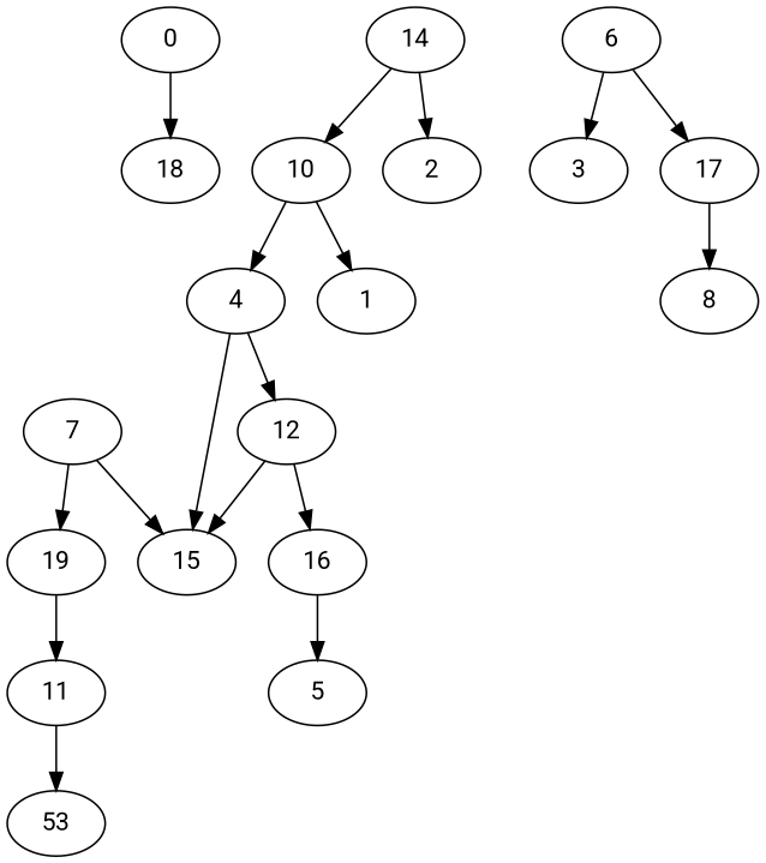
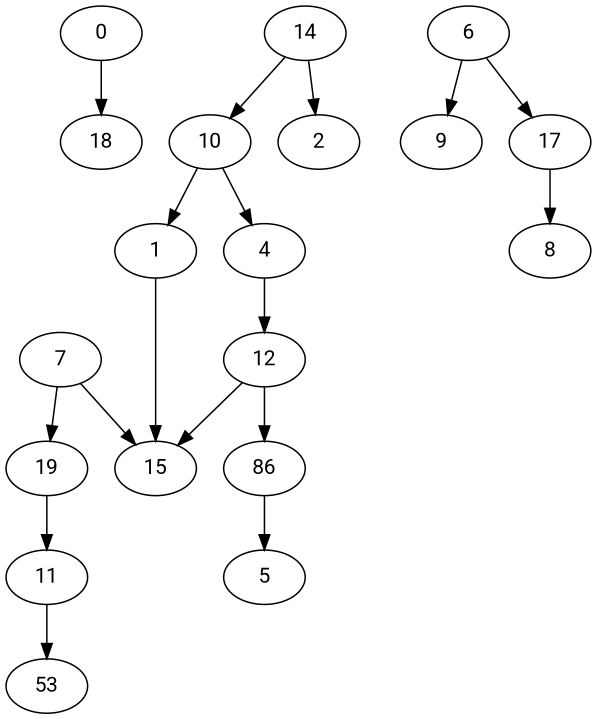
  digraph {
    fontname=Roboto
    node [fontname=Roboto]
    edge [fontname=Roboto w=0]
    0
    18
    4
    12
    15
-   16
+   16 [label=86]
    5
    6
-   3
+   3 [label=9]
    17
    8
    7
    19
    11
    n15 [label=53]
    10
    1
    14
    2
    0 -> 18
    4 -> 12
-   4 -> 15 [w=3]
+   1 -> 15 [w=3]
    12 -> 15
    12 -> 16
    16 -> 5
    6 -> 3
    6 -> 17
    17 -> 8
    7 -> 15
    7 -> 19
    19 -> 11
    11 -> n15
    10 -> 4
    10 -> 1
    14 -> 10
    14 -> 2
  }
